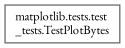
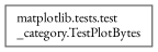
  digraph {
    rankdir=LR
    fontname="EB Garamond"
-   n1 [color=grey40 fillcolor=white fontname="EB Garamond" fontsize=10 height=0.2 label="matplotlib.tests.test\l_tests.TestPlotBytes" shape=box style=filled width=0.4]
+   n1 [color=grey40 fillcolor=white fontname="EB Garamond" fontsize=10 height=0.2 label="matplotlib.tests.test\l_category.TestPlotBytes" shape=box style=filled width=0.4]
  }
